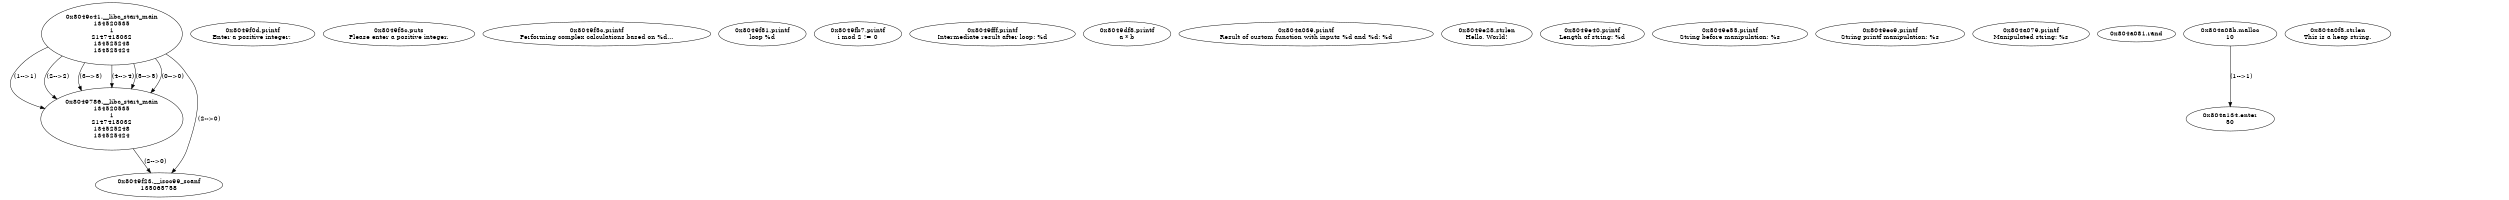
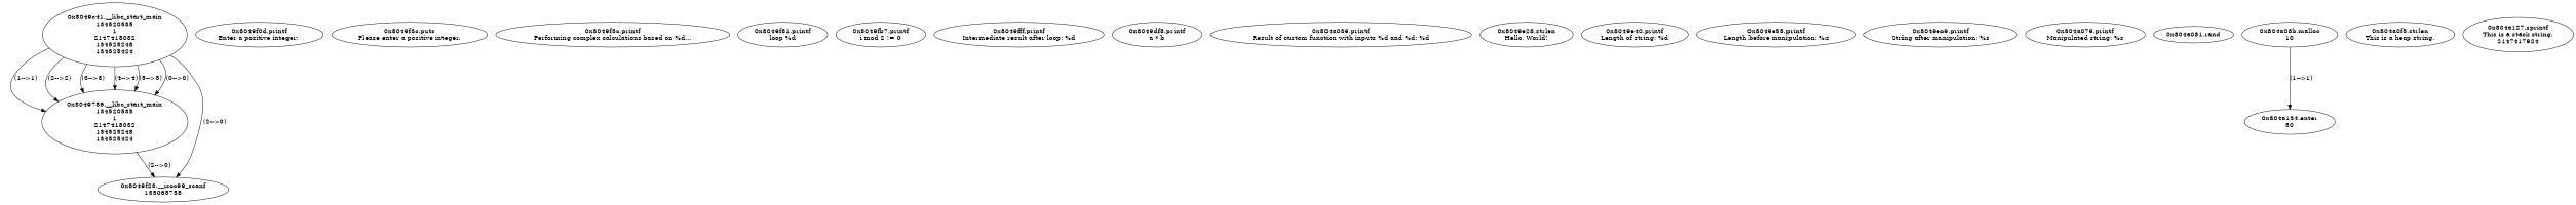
  digraph {
    n1 [label="0x8049c41.__libc_start_main\n134520535\n1\n2147418032\n134525248\n134525424"]
    n2 [label="0x8049786.__libc_start_main\n134520535\n1\n2147418032\n134525248\n134525424"]
    n3 [label="0x8049f23.__isoc99_scanf\n135065758"]
    n4 [label="0x8049f0d.printf\nEnter a positive integer: "]
    n5 [label="0x8049f3c.puts\nPlease enter a positive integer."]
    n6 [label="0x8049f5c.printf\nPerforming complex calculations based on %d...\n"]
    n7 [label="0x8049f81.printf\nloop %d"]
    n8 [label="0x8049fb7.printf\ni mod 2 != 0"]
    n9 [label="0x8049fff.printf\nIntermediate result after loop: %d\n"]
    n10 [label="0x8049df8.printf\na * b"]
    n11 [label="0x804a039.printf\nResult of custom function with inputs %d and %d: %d\n"]
    n12 [label="0x8049e28.strlen\nHello, World!"]
    n13 [label="0x8049e40.printf\nLength of string: %d\n"]
-   n14 [label="0x8049e55.printf\nString before manipulation: %s\n"]
-   n15 [label="0x8049ec9.printf\nString printf manipulation: %s\n"]
+   n14 [label="0x8049e55.printf\nLength before manipulation: %s\n"]
+   n15 [label="0x8049ec9.printf\nString after manipulation: %s\n"]
    n16 [label="0x804a079.printf\nManipulated string: %s\n"]
    n17 [label="0x804a081.rand\n"]
    n18 [label="0x804a08b.malloc\n10"]
    n19 [label="0x804a134.enter\n50"]
    n20 [label="0x804a0f5.strlen\nThis is a heap string."]
+   n21 [label="0x804a127.sprintf\nThis is a stack string.\n2147417924"]
    n1 -> n2 [label="(1-->1)"]
    n1 -> n2 [label="(2-->2)"]
    n1 -> n2 [label="(3-->3)"]
    n1 -> n2 [label="(4-->4)"]
    n1 -> n2 [label="(5-->5)"]
    n1 -> n2 [label="(0-->0)"]
    n1 -> n3 [label="(2-->0)"]
    n2 -> n3 [label="(2-->0)"]
    n18 -> n19 [label="(1-->1)"]
  }
